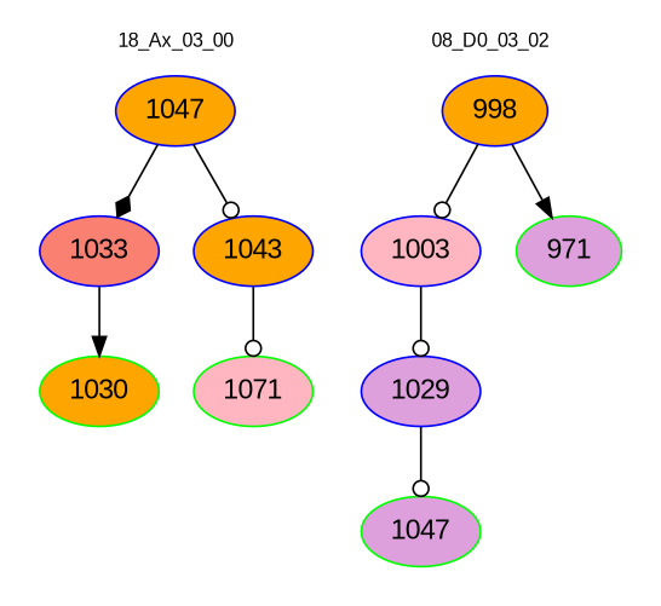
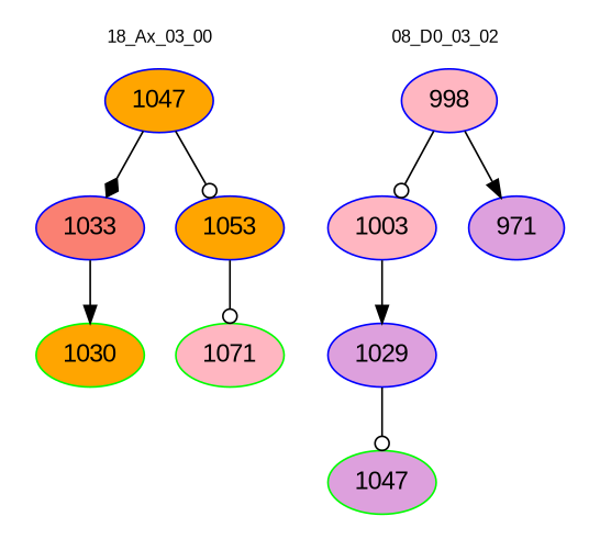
  digraph {
    fontname="Liberation Sans"
    node [color=blue fillcolor=orange fontname="Liberation Sans" style=filled]
    edge [arrowhead=odot color=black fontname="Liberation Sans"]
    n1 [label=1047]
    n2 [fillcolor=salmon label=1033]
-   n3 [label=1043]
+   n3 [label=1053]
    n4 [color=green label=1030]
    n5 [color=green fillcolor=lightpink label=1071]
    n6 [fillcolor=lightpink label=1003]
-   n7 [label=998]
+   n7 [fillcolor=lightpink label=998]
    n8 [fillcolor=plum label=1029]
-   n9 [color=green fillcolor=plum label=971]
+   n9 [fillcolor=plum label=971]
    n10 [color=green fillcolor=plum label=1047]
    subgraph cluster_1 {
      color=white
      fontsize=10
      label="18_Ax_03_00"
      n1
      n2
      n3
      n4
      n5
    }
    subgraph cluster_2 {
      color=white
      fontsize=10
      label="08_D0_03_02"
      n6
      n7
      n8
      n9
      n10
    }
    n1 -> n2 [arrowhead=diamond]
    n1 -> n3
    n2 -> n4 [arrowhead=normal]
    n3 -> n5
-   n6 -> n8
+   n6 -> n8 [arrowhead=normal]
    n7 -> n6
    n7 -> n9 [arrowhead=normal]
    n8 -> n10
  }
